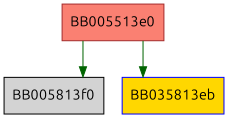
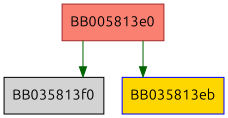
  digraph {
    fontname=Ubuntu
    splines=ortho
    node [fontname=Ubuntu shape=box style=filled]
    edge [color=darkgreen fontname=Ubuntu]
-   BB005813e0 [color=brown fillcolor=salmon label=BB005513e0]
-   BB005813f0 [color=black fillcolor=lightgrey]
+   BB005813e0 [color=brown fillcolor=salmon]
+   BB005813f0 [color=black fillcolor=lightgrey label=BB035813f0]
    n3 [color=blue fillcolor=gold label=BB035813eb]
    BB005813e0 -> BB005813f0
    BB005813e0 -> n3
  }
